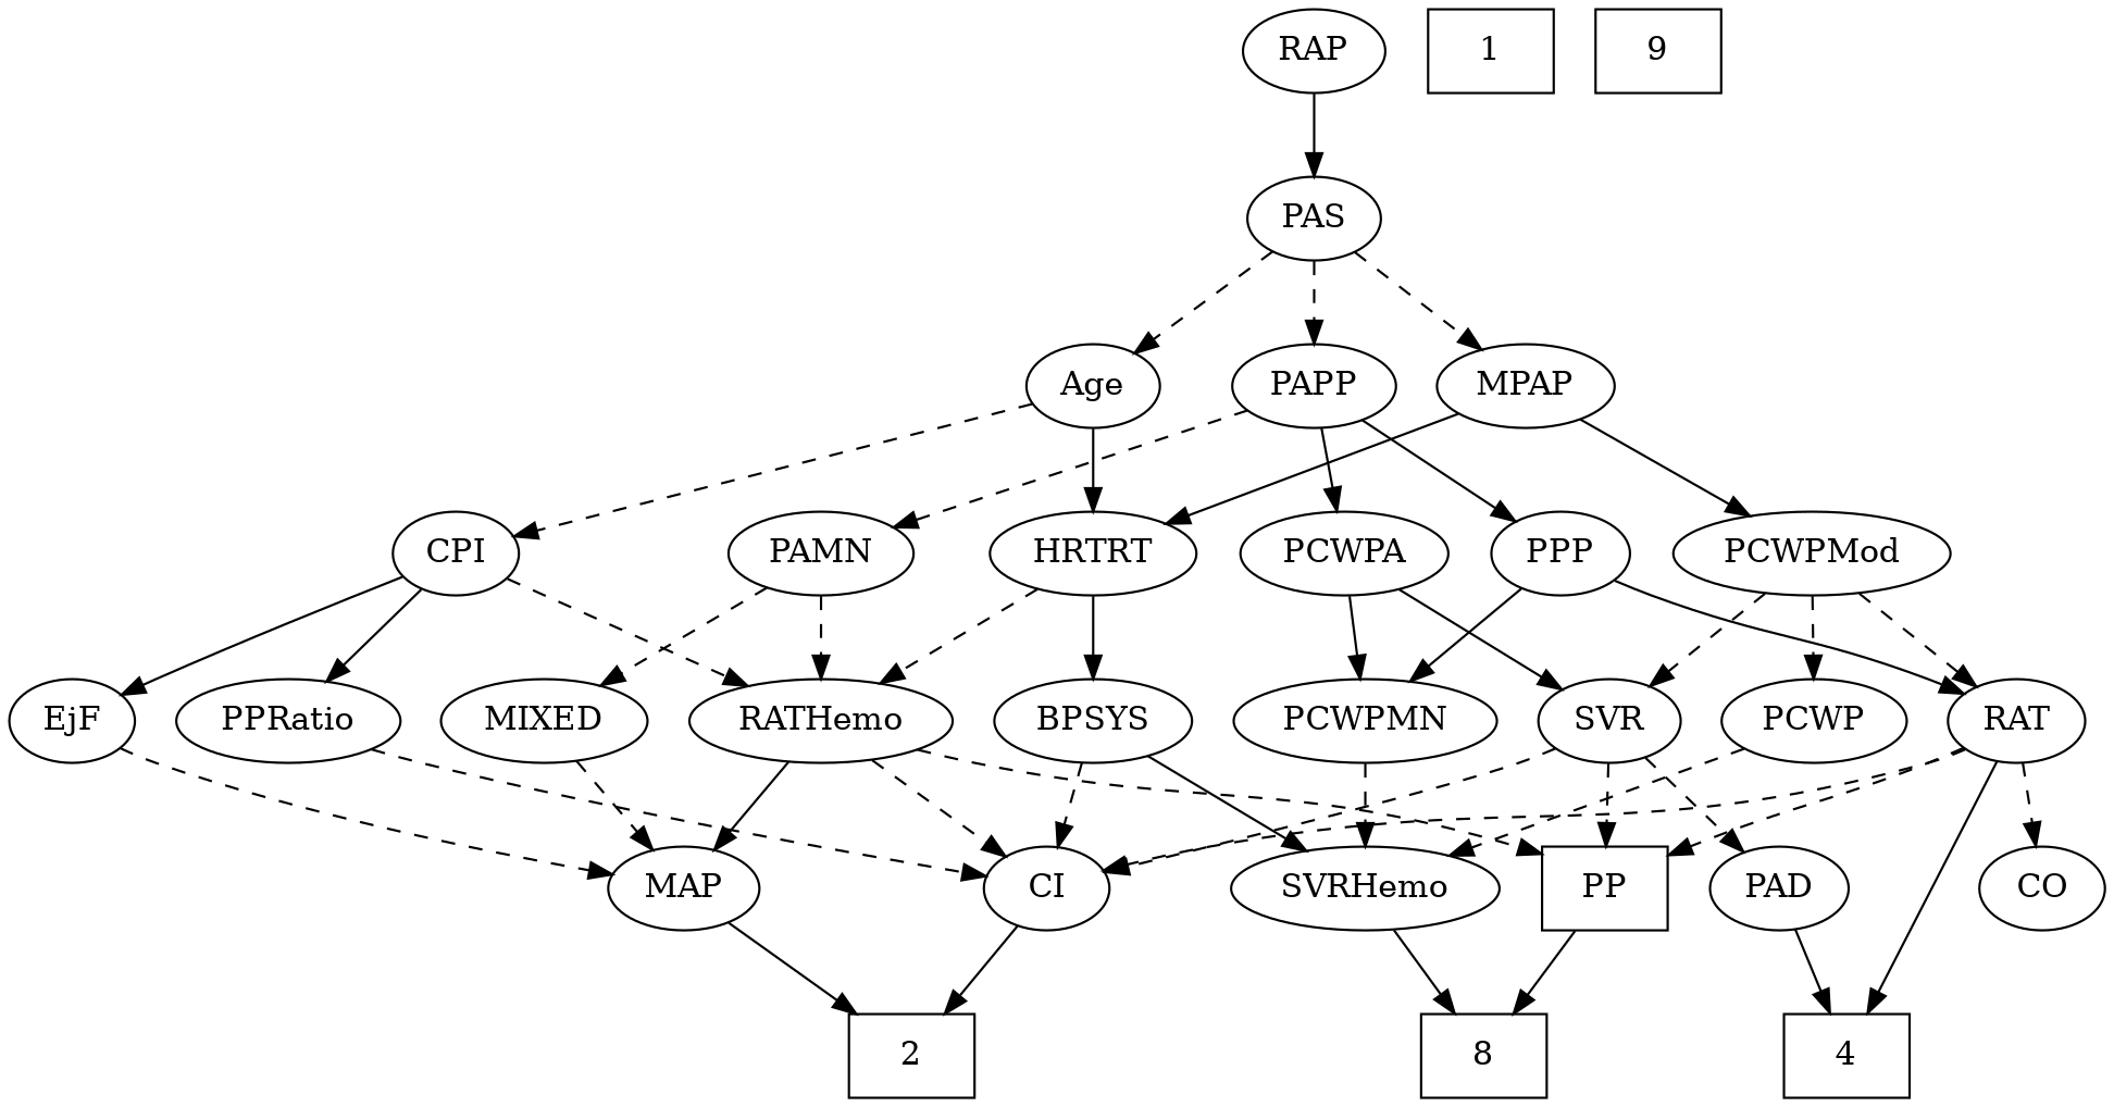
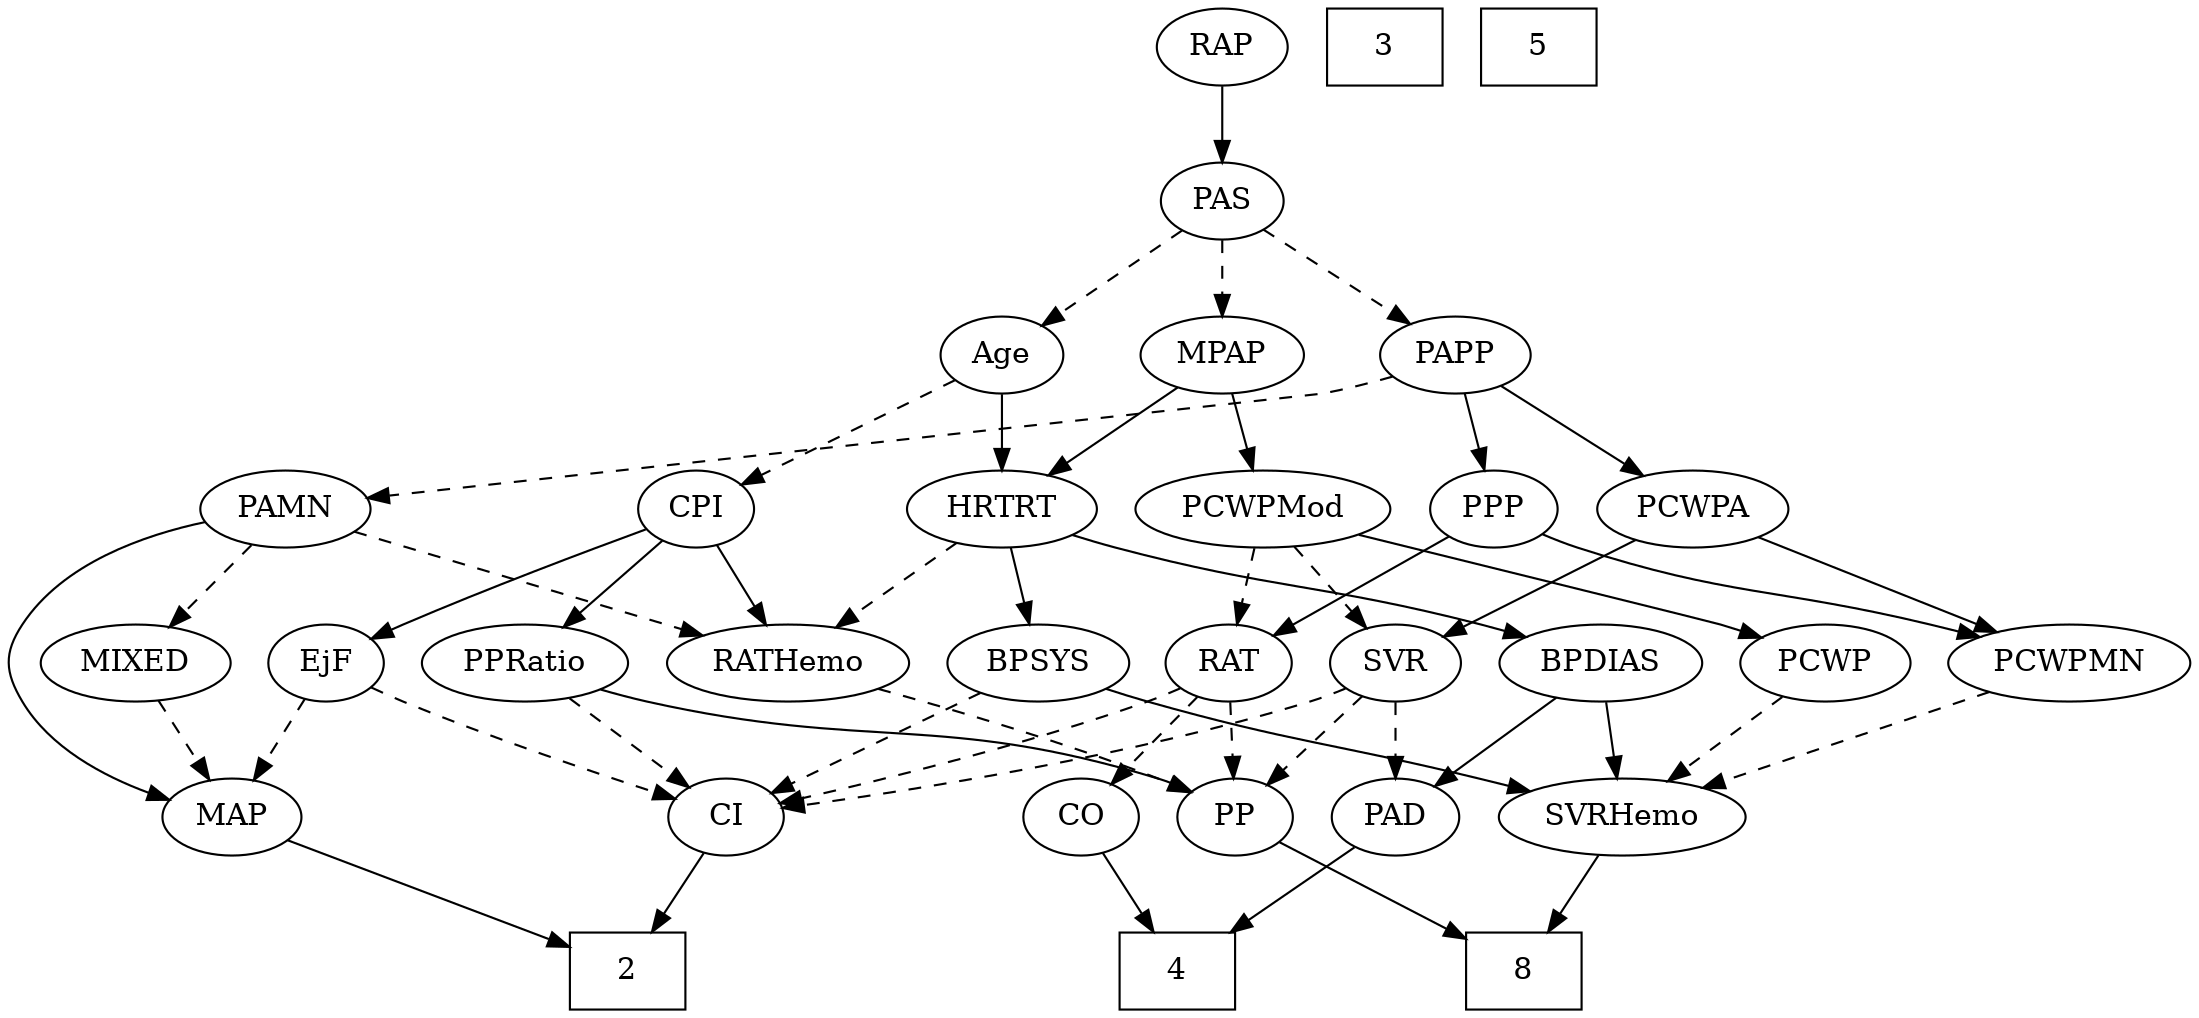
  strict digraph {
    fontname="DejaVu Serif"
    node [fontname="DejaVu Serif"]
    edge [fontname="DejaVu Serif" style=dashed]
    n1 [height=0.5 label=8 shape=box width=0.75]
    2 [height=0.5 shape=box width=0.75]
-   3 [height=0.5 shape=box width=0.75 label=1]
+   3 [height=0.5 shape=box width=0.75]
    4 [height=0.5 shape=box width=0.75]
-   5 [height=0.5 shape=box width=0.75 label=9]
+   5 [height=0.5 shape=box width=0.75]
    Age [height=0.5 width=0.75]
    CPI [height=0.5 width=0.75]
    HRTRT [height=0.5 width=1.1013]
    EjF [height=0.5 width=0.75]
    RATHemo [height=0.5 width=1.3721]
    PPRatio [height=0.5 width=1.1013]
    BPSYS [height=0.5 width=1.0471]
+   BPDIAS [height=0.5 width=1.1735]
    MAP [height=0.5 width=0.84854]
    CI [height=0.5 width=0.75]
-   PP [height=0.5 width=0.75 shape=box]
+   PP [height=0.5 width=0.75]
    SVRHemo [height=0.5 width=1.3902]
    PAD [height=0.5 width=0.79437]
    RAP [height=0.5 width=0.77632]
    PAS [height=0.5 width=0.75]
    MPAP [height=0.5 width=0.97491]
    PAPP [height=0.5 width=0.88464]
    PCWPMod [height=0.5 width=1.4443]
    PAMN [height=0.5 width=1.011]
    PCWPA [height=0.5 width=1.1555]
    PPP [height=0.5 width=0.75]
    MIXED [height=0.5 width=1.1193]
    RAT [height=0.5 width=0.75827]
    SVR [height=0.5 width=0.77632]
    PCWP [height=0.5 width=0.97491]
    CO [height=0.5 width=0.75]
    PCWPMN [height=0.5 width=1.3902]
    Age -> CPI
    Age -> HRTRT [style=solid]
    CPI -> EjF [style=solid]
-   CPI -> RATHemo
+   CPI -> RATHemo [style=solid]
    CPI -> PPRatio [style=solid]
    HRTRT -> RATHemo
    HRTRT -> BPSYS [style=solid]
+   HRTRT -> BPDIAS [style=solid]
    EjF -> MAP
-   RATHemo -> CI
-   RATHemo -> MAP [style=solid]
+   EjF -> CI
+   PAMN -> MAP [style=solid]
    RATHemo -> PP
    PPRatio -> CI
+   PPRatio -> PP [style=solid]
    BPSYS -> CI
    BPSYS -> SVRHemo [style=solid]
+   BPDIAS -> SVRHemo [style=solid]
+   BPDIAS -> PAD [style=solid]
    MAP -> 2 [style=solid]
    CI -> 2 [style=solid]
    PP -> n1 [style=solid]
    SVRHemo -> n1 [style=solid]
    PAD -> 4 [style=solid]
    RAP -> PAS [style=solid]
    PAS -> Age
    PAS -> MPAP
    PAS -> PAPP
    MPAP -> HRTRT [style=solid]
    MPAP -> PCWPMod [style=solid]
    PAPP -> PAMN
    PAPP -> PCWPA [style=solid]
    PAPP -> PPP [style=solid]
    PCWPMod -> RAT
    PCWPMod -> SVR
-   PCWPMod -> PCWP
+   PCWPMod -> PCWP [style=solid]
    PAMN -> RATHemo
    PAMN -> MIXED
    PCWPA -> SVR [style=solid]
    PCWPA -> PCWPMN [style=solid]
    PPP -> RAT [style=solid]
    PPP -> PCWPMN [style=solid]
    MIXED -> MAP
    RAT -> CI
    RAT -> PP
    RAT -> CO
    SVR -> CI
    SVR -> PP
    SVR -> PAD
    PCWP -> SVRHemo
-   RAT -> 4 [style=solid]
+   CO -> 4 [style=solid]
    PCWPMN -> SVRHemo
  }
